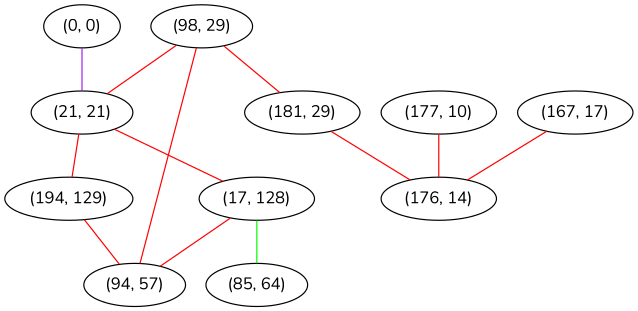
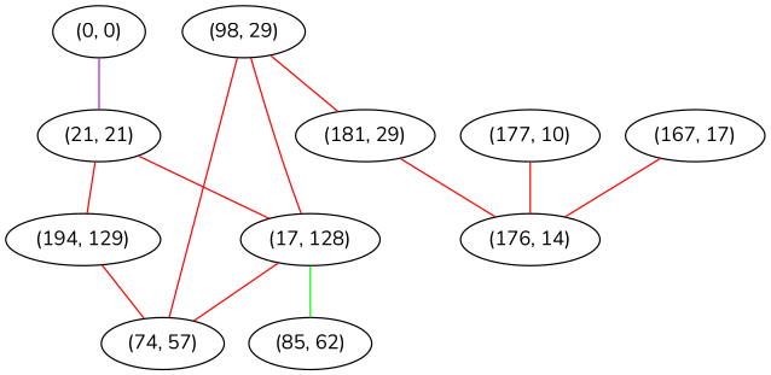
  graph {
    fontname=Nunito
    node [fontname=Nunito]
    edge [color=red fontname=Nunito weight=1]
    "(98, 29)"
    "(21, 21)"
    "(181, 29)"
-   "(94, 57)"
+   "(94, 57)" [label="(74, 57)"]
    "(17, 128)"
    "(194, 129)"
    "(176, 14)"
    "(0, 0)"
-   "(85, 62)" [label="(85, 64)"]
+   "(85, 62)"
    "(177, 10)"
    "(167, 17)"
-   "(98, 29)" -- "(21, 21)"
+   "(98, 29)" -- "(17, 128)"
    "(98, 29)" -- "(181, 29)"
    "(98, 29)" -- "(94, 57)"
    "(21, 21)" -- "(17, 128)"
    "(21, 21)" -- "(194, 129)"
    "(181, 29)" -- "(176, 14)"
    "(17, 128)" -- "(94, 57)"
    "(17, 128)" -- "(85, 62)" [color=green weight=2]
    "(194, 129)" -- "(94, 57)"
    "(0, 0)" -- "(21, 21)" [color=purple weight=4]
    "(177, 10)" -- "(176, 14)"
    "(167, 17)" -- "(176, 14)"
  }
